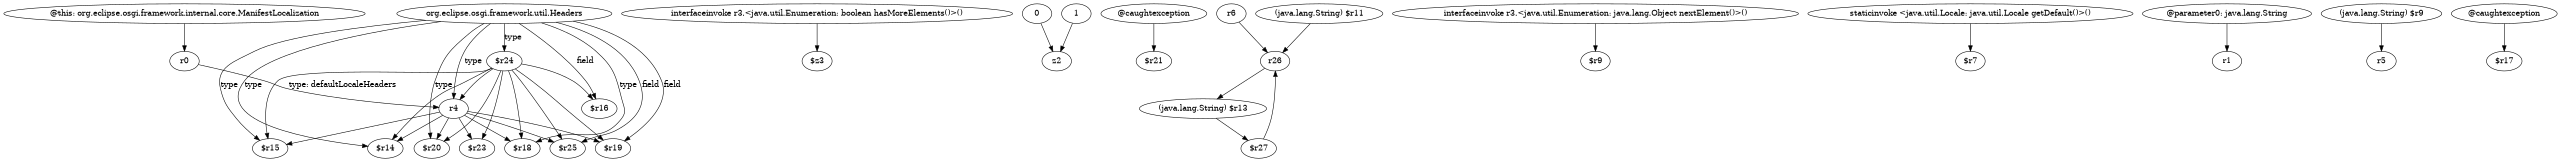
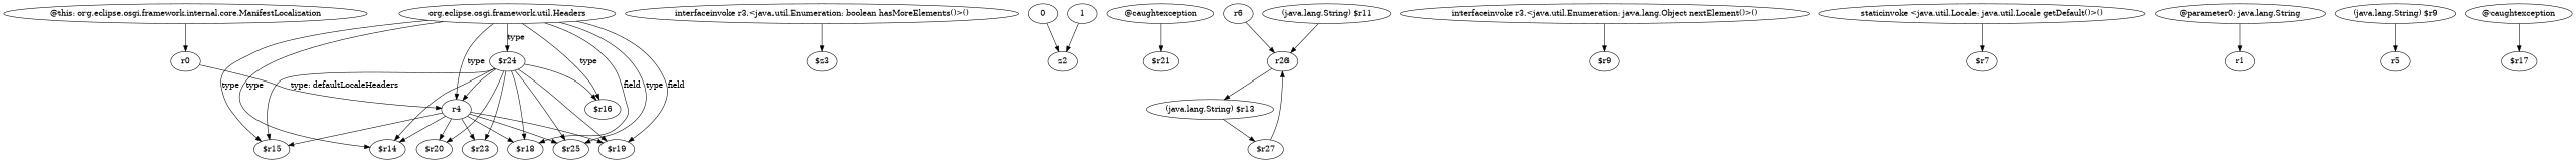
  digraph {
    n1 [label="org.eclipse.osgi.framework.util.Headers"]
    n2 [label="$r20"]
    n3 [label=r4]
    n4 [label="$r25"]
    n5 [label="$r24"]
    n6 [label="$r14"]
    n7 [label="$r16"]
    n8 [label="$r18"]
    n9 [label="$r15"]
    n10 [label="$r19"]
    n11 [label="$r23"]
    n12 [label="interfaceinvoke r3.<java.util.Enumeration: boolean hasMoreElements()>()"]
    n13 [label="$z3"]
    n14 [label=0]
    n15 [label=z2]
    n16 [label="@caughtexception"]
    n17 [label="$r21"]
    n18 [label=r6]
    n19 [label=r26]
    n20 [label="$r27"]
    n21 [label="(java.lang.String) $r13"]
    n22 [label="interfaceinvoke r3.<java.util.Enumeration: java.lang.Object nextElement()>()"]
    n23 [label="$r9"]
    n24 [label=1]
    n25 [label="staticinvoke <java.util.Locale: java.util.Locale getDefault()>()"]
    n26 [label="$r7"]
    n27 [label="@this: org.eclipse.osgi.framework.internal.core.ManifestLocalization"]
    n28 [label=r0]
    n29 [label="@parameter0: java.lang.String"]
    n30 [label=r1]
    n31 [label="(java.lang.String) $r9"]
    n32 [label=r5]
    n33 [label="@caughtexception"]
    n34 [label="$r17"]
    n35 [label="(java.lang.String) $r11"]
-   n1 -> n2 [label=type]
    n1 -> n3 [label=type]
-   n1 -> n4 [label=field]
+   n1 -> n4 [label=type]
    n1 -> n5 [label=type]
    n1 -> n6 [label=type]
-   n1 -> n7 [label=field]
-   n1 -> n8 [label=type]
+   n1 -> n7 [label=type]
+   n1 -> n8 [label=field]
    n1 -> n9 [label=type]
    n1 -> n10 [label=field]
    n3 -> n2
    n3 -> n4
    n3 -> n6
    n3 -> n8
    n3 -> n9
    n3 -> n10
    n3 -> n11
    n5 -> n2
    n5 -> n3
    n5 -> n4
    n5 -> n6
    n5 -> n7
    n5 -> n8
    n5 -> n9
    n5 -> n10
    n5 -> n11
    n12 -> n13
    n14 -> n15
    n16 -> n17
    n18 -> n19
    n19 -> n21
    n20 -> n19
    n21 -> n20
    n22 -> n23
    n24 -> n15
    n25 -> n26
    n27 -> n28
    n28 -> n3 [label="type: defaultLocaleHeaders"]
    n29 -> n30
    n31 -> n32
    n33 -> n34
    n35 -> n19
  }
